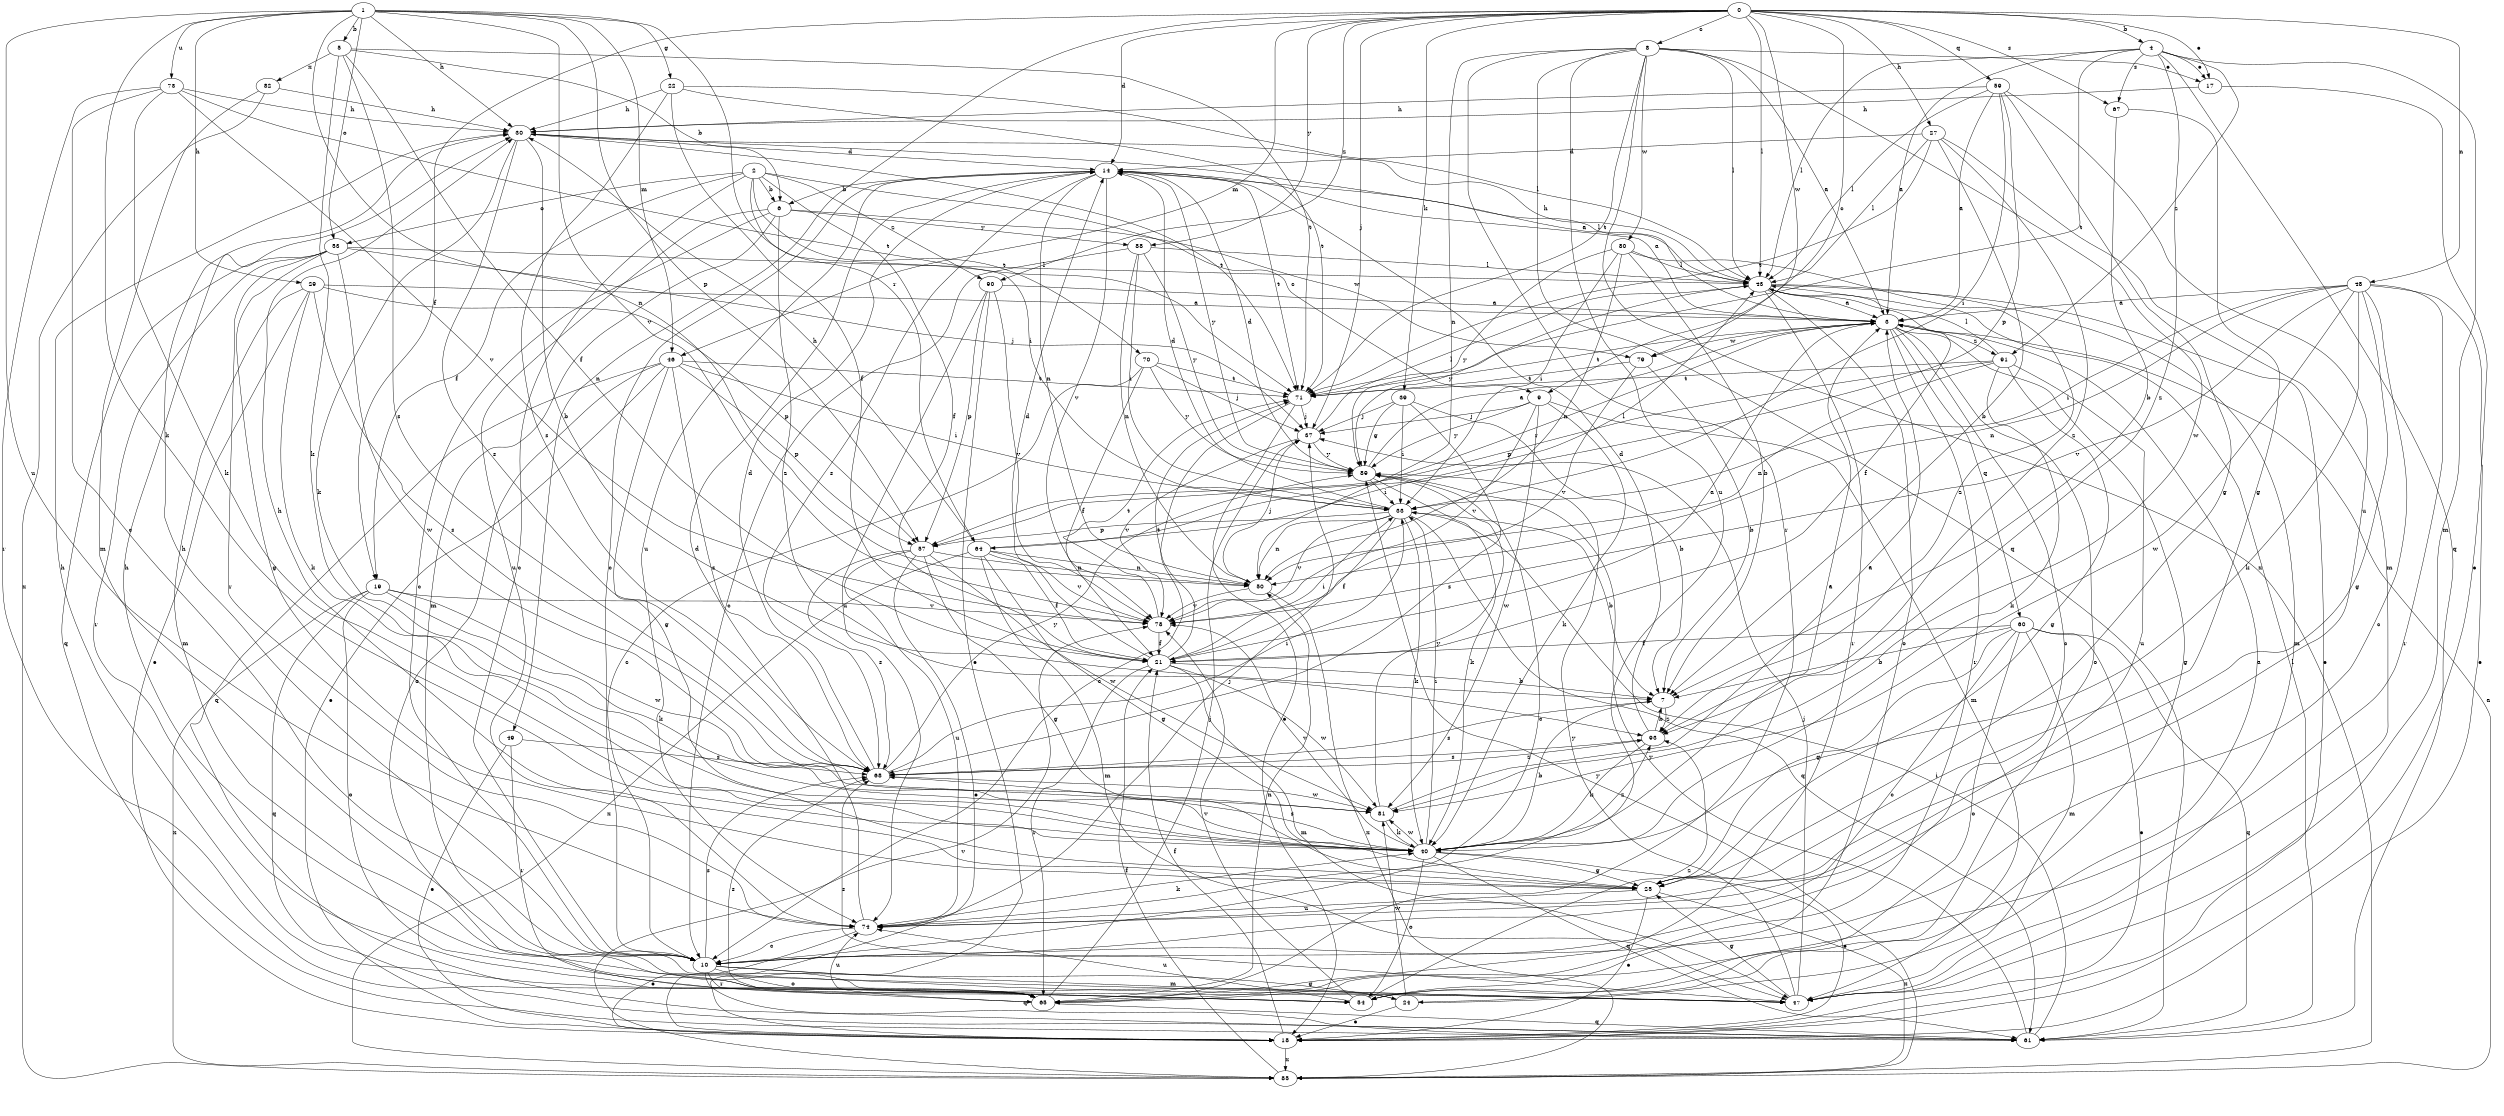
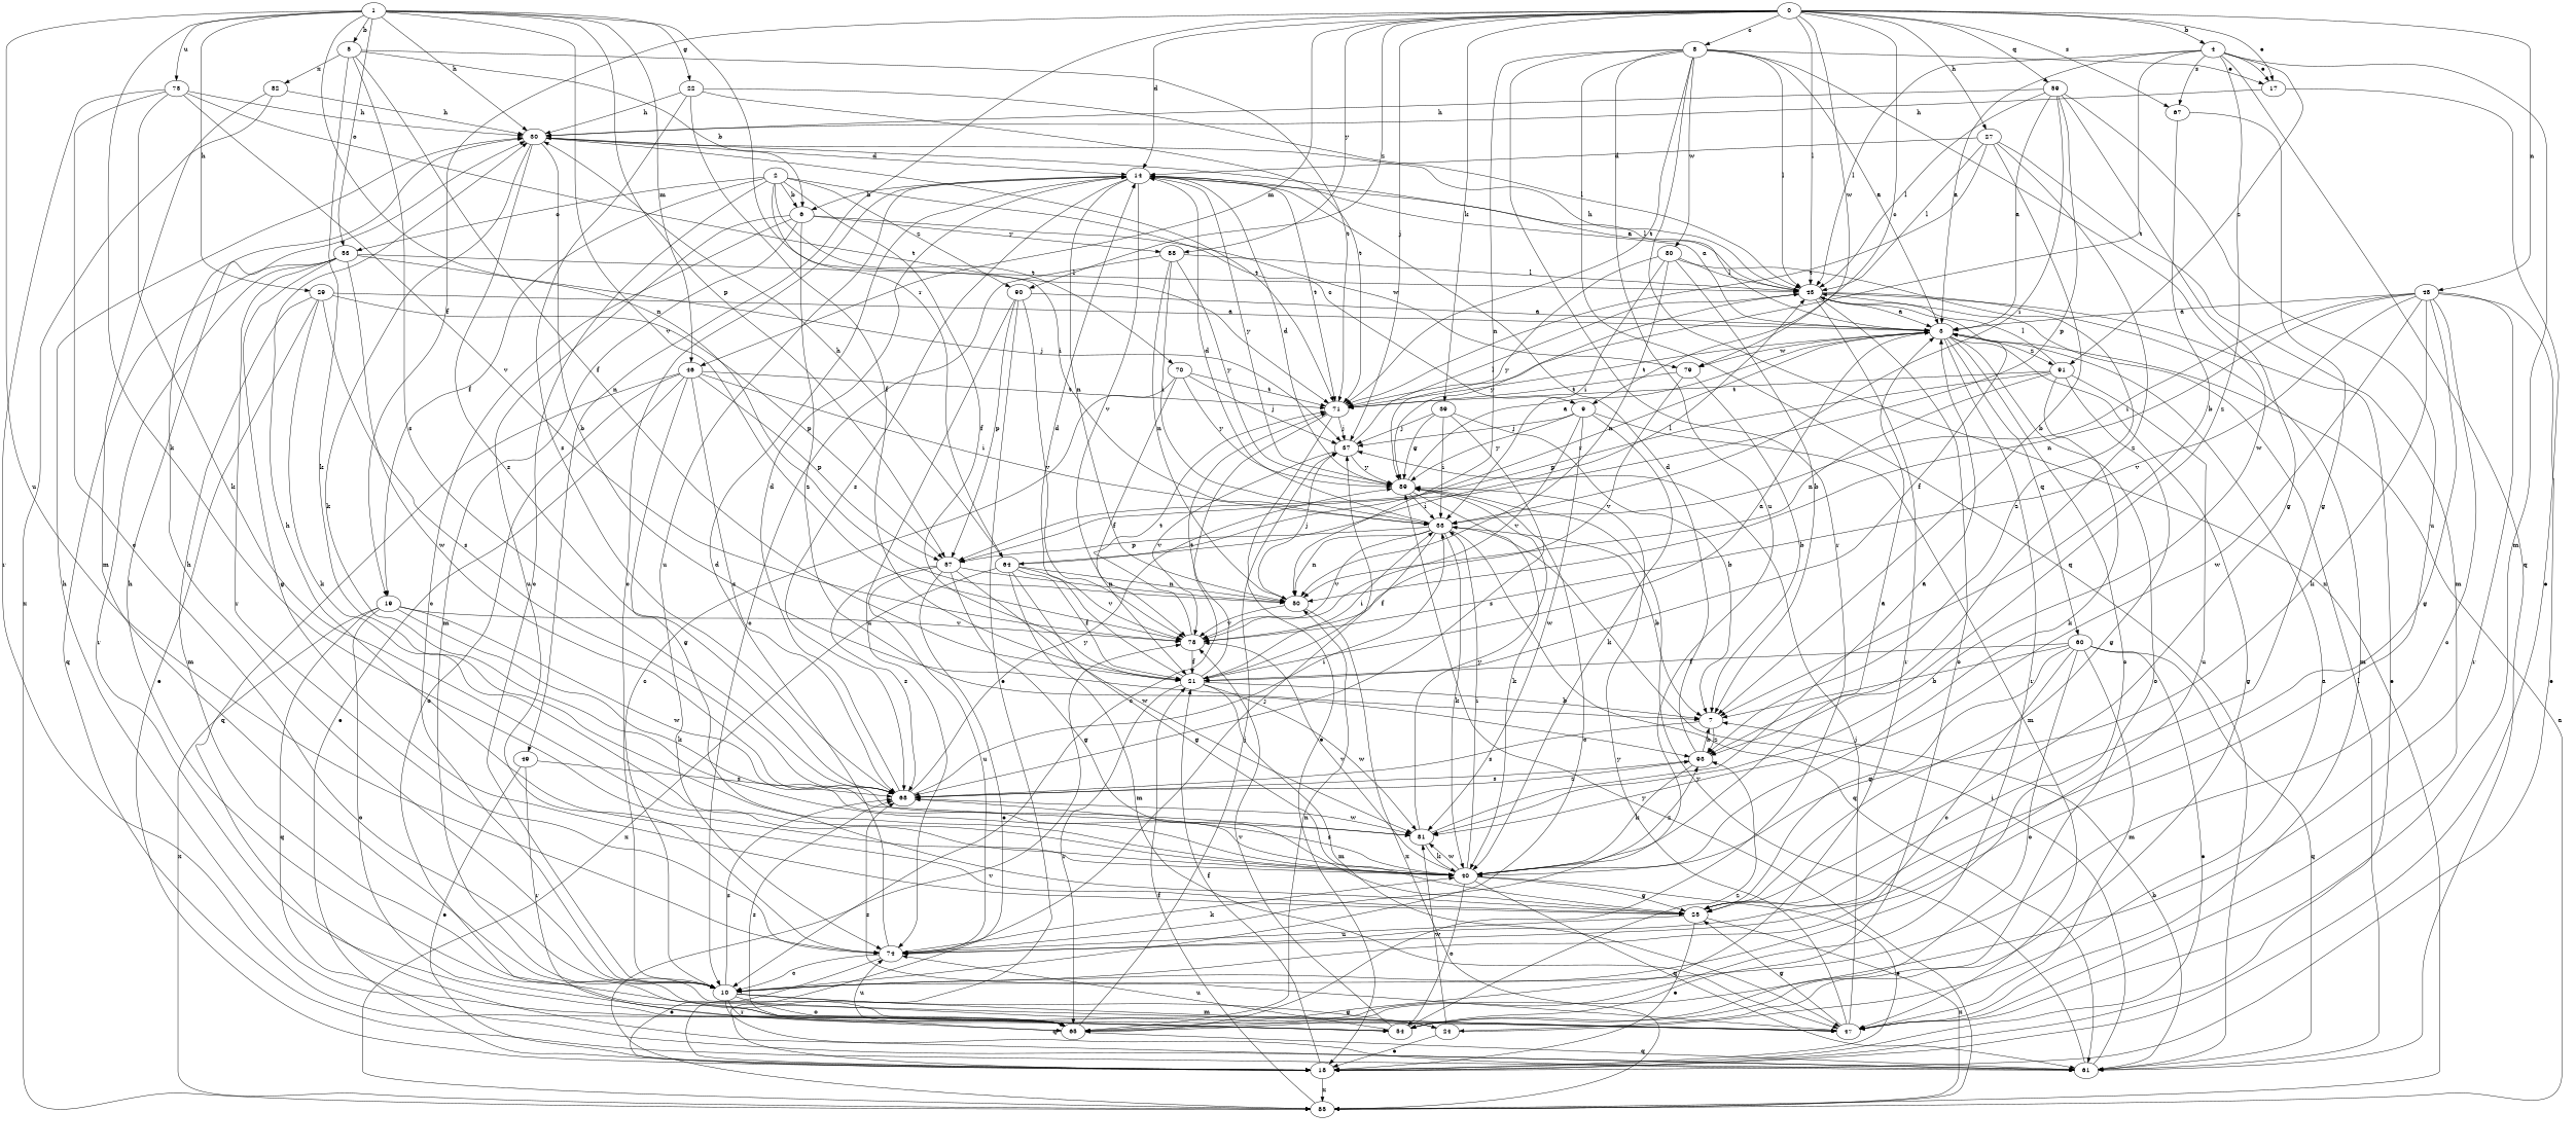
  strict digraph {
    0
    4
    8
    9
    14
    17
    19
    27
    37
    39
    43
    46
    48
    49
    59
    67
    79
    88
    90
    3
    71
    91
    47
    61
    93
    50
    74
    65
    80
    81
    85
    40
    78
    89
    6
    10
    68
    30
    18
    54
    7
    33
    21
    57
    25
    1
    5
    22
    29
    53
    64
    73
    82
    2
    70
    24
    60
    0 -> 4 [label=b]
    0 -> 8 [label=c]
    0 -> 9 [label=c]
    0 -> 14 [label=d]
    0 -> 17 [label=e]
    0 -> 19 [label=f]
    0 -> 27 [label=h]
    0 -> 37 [label=j]
    0 -> 39 [label=k]
    0 -> 43 [label=l]
    0 -> 46 [label=m]
    0 -> 48 [label=n]
    0 -> 49 [label=n]
    0 -> 59 [label=q]
    0 -> 67 [label=s]
    0 -> 79 [label=w]
    0 -> 88 [label=y]
    0 -> 90 [label=z]
    4 -> 17 [label=e]
    4 -> 43 [label=l]
    4 -> 67 [label=s]
    4 -> 3 [label=a]
    4 -> 71 [label=t]
    4 -> 91 [label=z]
    4 -> 47 [label=m]
    4 -> 61 [label=q]
    4 -> 93 [label=z]
    8 -> 17 [label=e]
    8 -> 43 [label=l]
    8 -> 3 [label=a]
    8 -> 71 [label=t]
    8 -> 61 [label=q]
    8 -> 50 [label=n]
    8 -> 74 [label=u]
    8 -> 65 [label=r]
    8 -> 80 [label=w]
    8 -> 81 [label=w]
    8 -> 85 [label=x]
    9 -> 37 [label=j]
    9 -> 47 [label=m]
    9 -> 81 [label=w]
    9 -> 40 [label=k]
    9 -> 78 [label=v]
    9 -> 89 [label=y]
    14 -> 43 [label=l]
    14 -> 3 [label=a]
    14 -> 71 [label=t]
    14 -> 50 [label=n]
    14 -> 74 [label=u]
    14 -> 78 [label=v]
    14 -> 89 [label=y]
    14 -> 6 [label=b]
    14 -> 10 [label=c]
    14 -> 68 [label=s]
    17 -> 30 [label=h]
    17 -> 18 [label=e]
    19 -> 61 [label=q]
    19 -> 81 [label=w]
    19 -> 85 [label=x]
    19 -> 40 [label=k]
    19 -> 78 [label=v]
    19 -> 54 [label=o]
    27 -> 14 [label=d]
    27 -> 43 [label=l]
    27 -> 71 [label=t]
    27 -> 47 [label=m]
    27 -> 93 [label=z]
    27 -> 7 [label=b]
    37 -> 43 [label=l]
    37 -> 78 [label=v]
    37 -> 89 [label=y]
    39 -> 37 [label=j]
    39 -> 89 [label=g]
    39 -> 68 [label=s]
    39 -> 7 [label=b]
    39 -> 33 [label=i]
    43 -> 3 [label=a]
    43 -> 47 [label=m]
    43 -> 65 [label=r]
    43 -> 89 [label=y]
    43 -> 30 [label=h]
    43 -> 18 [label=e]
    43 -> 54 [label=o]
    43 -> 21 [label=f]
    46 -> 71 [label=t]
    46 -> 61 [label=q]
    46 -> 68 [label=s]
    46 -> 18 [label=e]
    46 -> 54 [label=o]
    46 -> 33 [label=i]
    46 -> 57 [label=p]
    46 -> 25 [label=g]
    48 -> 3 [label=a]
    48 -> 50 [label=n]
    48 -> 65 [label=r]
    48 -> 81 [label=w]
    48 -> 40 [label=k]
    48 -> 78 [label=v]
    48 -> 10 [label=c]
    48 -> 18 [label=e]
    48 -> 33 [label=i]
    48 -> 25 [label=g]
    49 -> 65 [label=r]
    49 -> 68 [label=s]
    49 -> 18 [label=e]
    59 -> 43 [label=l]
    59 -> 3 [label=a]
    59 -> 74 [label=u]
    59 -> 30 [label=h]
    59 -> 33 [label=i]
    59 -> 57 [label=p]
    59 -> 25 [label=g]
    67 -> 7 [label=b]
    67 -> 25 [label=g]
    79 -> 71 [label=t]
    79 -> 78 [label=v]
    79 -> 7 [label=b]
    88 -> 43 [label=l]
    88 -> 50 [label=n]
    88 -> 89 [label=y]
    88 -> 10 [label=c]
    88 -> 33 [label=i]
    90 -> 3 [label=a]
    90 -> 74 [label=u]
    90 -> 78 [label=v]
    90 -> 18 [label=e]
    90 -> 57 [label=p]
    3 -> 79 [label=w]
    3 -> 71 [label=t]
    3 -> 91 [label=z]
    3 -> 65 [label=r]
    3 -> 10 [label=c]
    3 -> 54 [label=o]
    3 -> 64 [label=r]
    3 -> 24 [label=g]
    3 -> 60 [label=q]
    71 -> 37 [label=j]
    71 -> 10 [label=c]
    71 -> 18 [label=e]
    91 -> 43 [label=l]
    91 -> 71 [label=t]
    91 -> 50 [label=n]
    91 -> 74 [label=u]
    91 -> 40 [label=k]
    91 -> 57 [label=p]
    91 -> 25 [label=g]
    47 -> 37 [label=j]
    47 -> 89 [label=y]
    47 -> 68 [label=s]
    47 -> 25 [label=g]
    61 -> 43 [label=l]
    61 -> 89 [label=y]
    61 -> 33 [label=i]
    93 -> 14 [label=d]
    93 -> 40 [label=k]
    93 -> 68 [label=s]
    93 -> 7 [label=b]
    50 -> 37 [label=j]
    50 -> 85 [label=x]
    50 -> 78 [label=v]
    74 -> 14 [label=d]
    74 -> 37 [label=j]
    74 -> 40 [label=k]
    74 -> 10 [label=c]
    74 -> 18 [label=e]
    65 -> 37 [label=j]
    65 -> 61 [label=q]
    65 -> 50 [label=n]
    65 -> 74 [label=u]
    65 -> 68 [label=s]
    65 -> 30 [label=h]
    80 -> 43 [label=l]
    80 -> 93 [label=z]
    80 -> 50 [label=n]
    80 -> 89 [label=y]
    80 -> 7 [label=b]
    80 -> 33 [label=i]
    81 -> 3 [label=a]
    81 -> 40 [label=k]
    81 -> 89 [label=y]
    85 -> 3 [label=a]
    85 -> 78 [label=v]
    85 -> 89 [label=y]
    85 -> 21 [label=f]
    40 -> 3 [label=a]
    40 -> 61 [label=q]
    40 -> 93 [label=z]
    40 -> 81 [label=w]
    40 -> 78 [label=v]
    40 -> 68 [label=s]
    40 -> 18 [label=e]
    40 -> 54 [label=o]
-   40 -> 7 [label=b]
+   61 -> 7 [label=b]
    40 -> 33 [label=i]
    40 -> 25 [label=g]
    78 -> 71 [label=t]
    78 -> 21 [label=f]
    89 -> 14 [label=d]
    89 -> 3 [label=a]
    89 -> 40 [label=k]
    89 -> 10 [label=c]
    89 -> 33 [label=i]
    6 -> 79 [label=w]
    6 -> 88 [label=y]
    6 -> 47 [label=m]
    6 -> 93 [label=z]
    6 -> 74 [label=u]
    6 -> 10 [label=c]
    10 -> 47 [label=m]
    10 -> 61 [label=q]
    10 -> 65 [label=r]
    10 -> 68 [label=s]
    10 -> 30 [label=h]
    10 -> 54 [label=o]
    10 -> 24 [label=g]
    68 -> 14 [label=d]
    68 -> 93 [label=z]
    68 -> 81 [label=w]
    68 -> 89 [label=y]
    68 -> 33 [label=i]
    30 -> 14 [label=d]
    30 -> 3 [label=a]
    30 -> 71 [label=t]
    30 -> 40 [label=k]
    30 -> 68 [label=s]
    30 -> 7 [label=b]
    18 -> 85 [label=x]
    18 -> 21 [label=f]
    54 -> 93 [label=z]
    54 -> 74 [label=u]
    54 -> 78 [label=v]
    7 -> 93 [label=z]
    7 -> 68 [label=s]
    33 -> 14 [label=d]
    33 -> 61 [label=q]
    33 -> 50 [label=n]
    33 -> 40 [label=k]
    33 -> 78 [label=v]
    33 -> 7 [label=b]
    33 -> 21 [label=f]
    33 -> 57 [label=p]
    21 -> 14 [label=d]
    21 -> 3 [label=a]
    21 -> 71 [label=t]
    21 -> 47 [label=m]
    21 -> 65 [label=r]
    21 -> 81 [label=w]
    21 -> 7 [label=b]
    21 -> 33 [label=i]
    57 -> 50 [label=n]
    57 -> 74 [label=u]
    57 -> 81 [label=w]
    57 -> 68 [label=s]
    57 -> 18 [label=e]
    57 -> 25 [label=g]
    25 -> 74 [label=u]
    25 -> 85 [label=x]
    25 -> 30 [label=h]
    25 -> 18 [label=e]
    1 -> 46 [label=m]
    1 -> 50 [label=n]
    1 -> 74 [label=u]
    1 -> 40 [label=k]
    1 -> 78 [label=v]
    1 -> 30 [label=h]
    1 -> 57 [label=p]
    1 -> 5 [label=b]
    1 -> 22 [label=g]
    1 -> 29 [label=h]
    1 -> 53 [label=o]
    1 -> 64 [label=r]
    1 -> 73 [label=u]
    5 -> 71 [label=t]
    5 -> 40 [label=k]
    5 -> 6 [label=b]
    5 -> 68 [label=s]
    5 -> 21 [label=f]
    5 -> 82 [label=x]
    22 -> 43 [label=l]
    22 -> 71 [label=t]
    22 -> 68 [label=s]
    22 -> 30 [label=h]
    22 -> 21 [label=f]
    29 -> 3 [label=a]
    29 -> 47 [label=m]
    29 -> 40 [label=k]
    29 -> 68 [label=s]
    29 -> 18 [label=e]
    29 -> 57 [label=p]
    53 -> 37 [label=j]
    53 -> 43 [label=l]
    53 -> 61 [label=q]
    53 -> 74 [label=r]
    53 -> 65 [label=r]
    53 -> 81 [label=w]
    53 -> 25 [label=g]
    64 -> 43 [label=l]
    64 -> 47 [label=m]
    64 -> 50 [label=n]
    64 -> 85 [label=x]
    64 -> 78 [label=v]
    64 -> 30 [label=h]
    64 -> 21 [label=f]
    64 -> 25 [label=g]
    73 -> 71 [label=t]
    73 -> 65 [label=r]
    73 -> 40 [label=k]
    73 -> 78 [label=v]
    73 -> 10 [label=c]
    73 -> 30 [label=h]
    82 -> 47 [label=m]
    82 -> 85 [label=x]
    82 -> 30 [label=h]
    2 -> 9 [label=c]
    2 -> 19 [label=f]
    2 -> 90 [label=z]
    2 -> 6 [label=b]
    2 -> 10 [label=c]
    2 -> 33 [label=i]
    2 -> 21 [label=f]
    2 -> 53 [label=o]
    2 -> 70 [label=t]
    70 -> 37 [label=j]
    70 -> 71 [label=t]
    70 -> 89 [label=y]
    70 -> 10 [label=c]
    70 -> 21 [label=f]
    24 -> 3 [label=a]
    24 -> 81 [label=w]
    24 -> 30 [label=h]
    24 -> 18 [label=e]
    60 -> 47 [label=m]
    60 -> 61 [label=q]
    60 -> 10 [label=c]
    60 -> 18 [label=e]
    60 -> 54 [label=o]
    60 -> 7 [label=b]
    60 -> 21 [label=f]
    60 -> 25 [label=g]
  }
